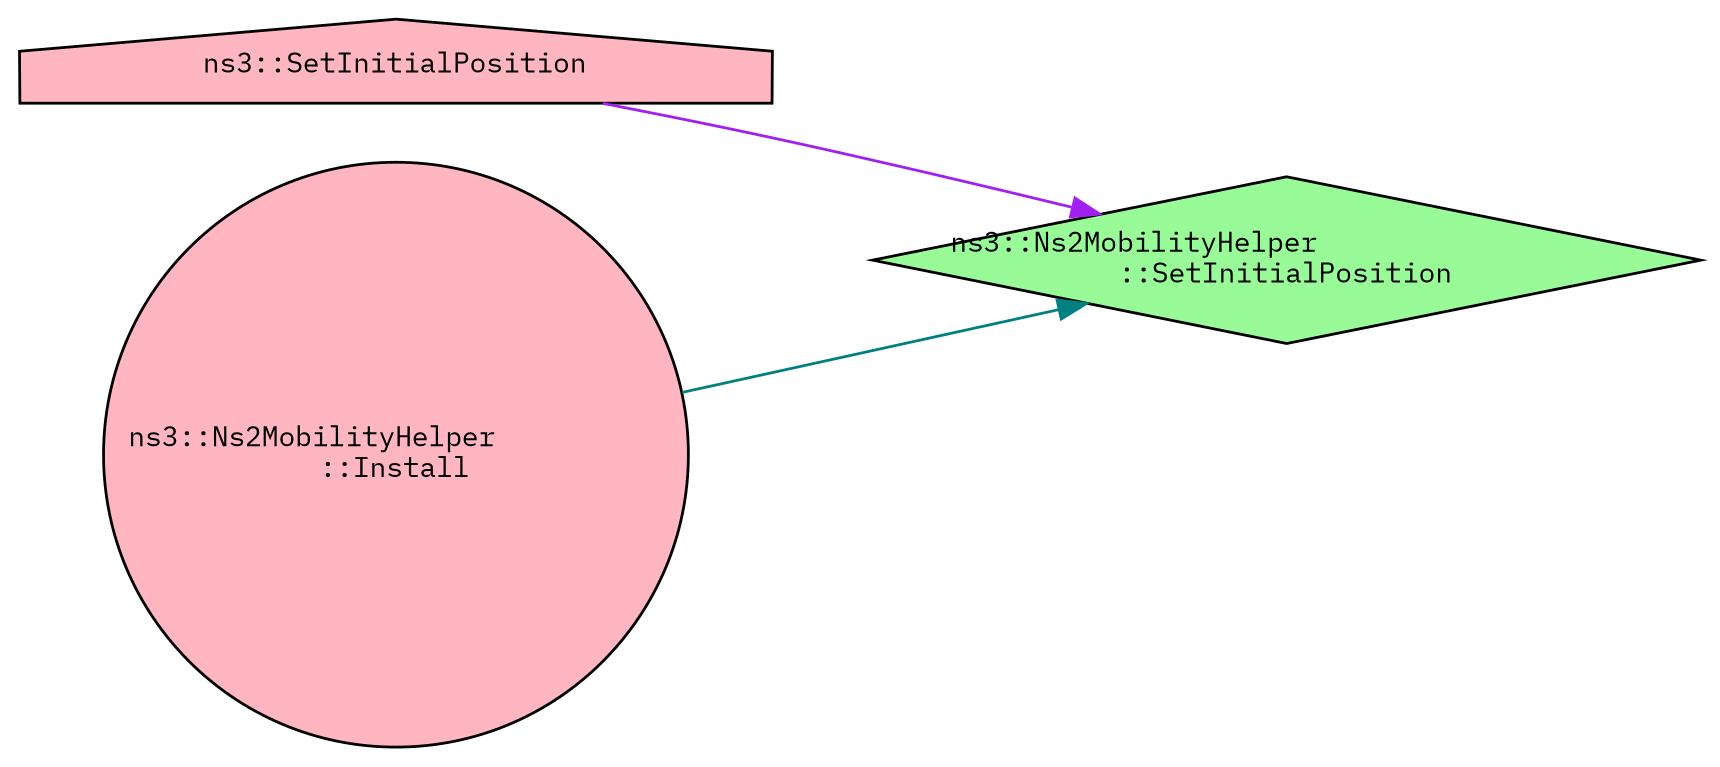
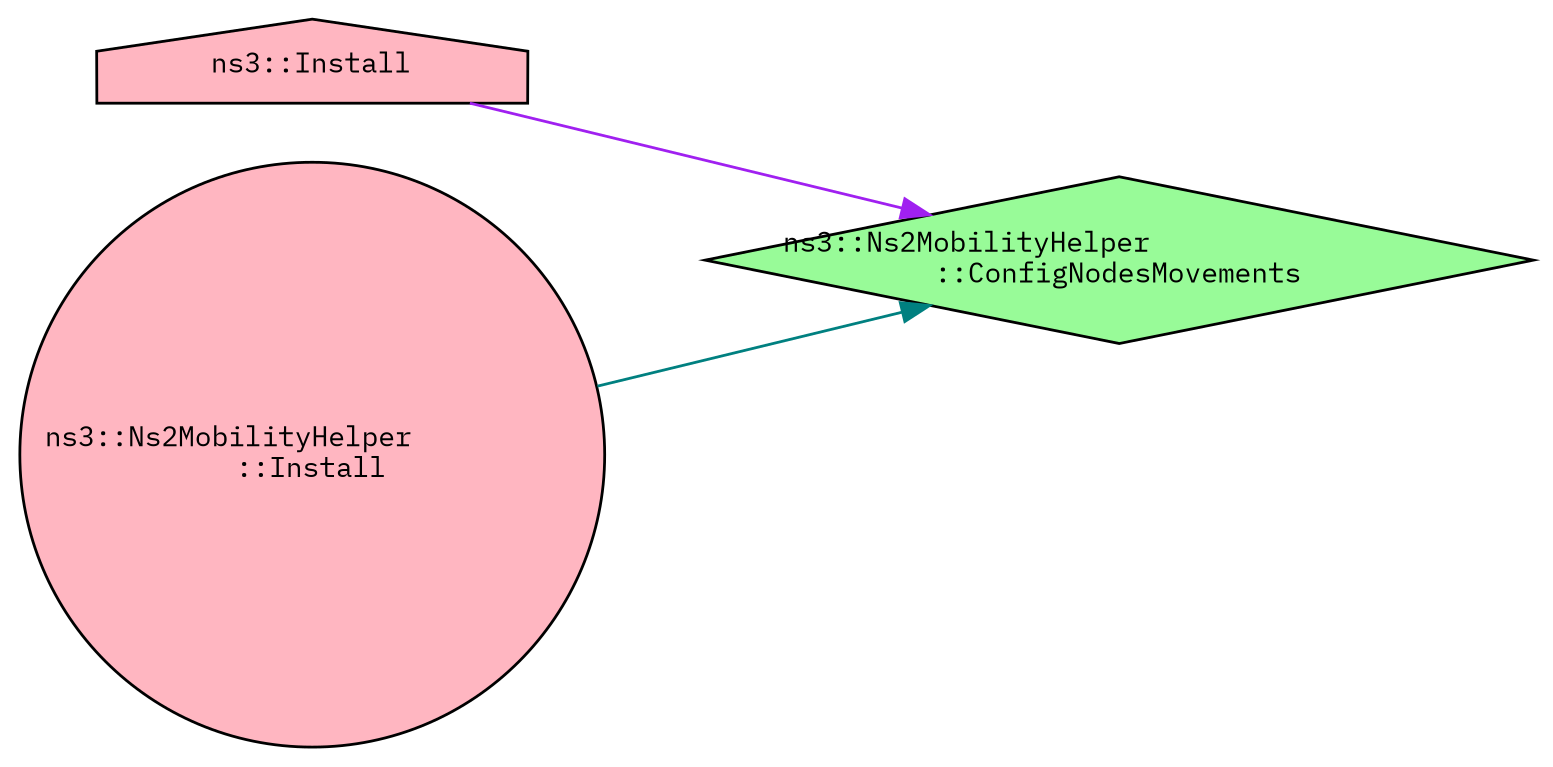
  digraph {
    fontname="IBM Plex Mono"
    rankdir=RL
    node [color=black fillcolor=lightpink fontname="IBM Plex Mono" fontsize=10 style=filled]
    edge [dir=back fontname="IBM Plex Mono" fontsize=10 labelfontname=Helvetica labelfontsize=10 style=solid]
-   n1 [fontcolor=black height=0.2 label="ns3::SetInitialPosition" shape=house width=0.4]
-   n2 [fillcolor=palegreen height=0.2 label="ns3::Ns2MobilityHelper\l::SetInitialPosition" shape=diamond width=0.4]
+   n1 [fontcolor=black height=0.2 label="ns3::Install" shape=house width=0.4]
+   n2 [fillcolor=palegreen height=0.2 label="ns3::Ns2MobilityHelper\l::ConfigNodesMovements" shape=diamond width=0.4]
    n3 [height=0.2 label="ns3::Ns2MobilityHelper\l::Install" shape=circle width=0.4]
    n2 -> n1 [color=purple]
    n2 -> n3 [color=teal]
  }
